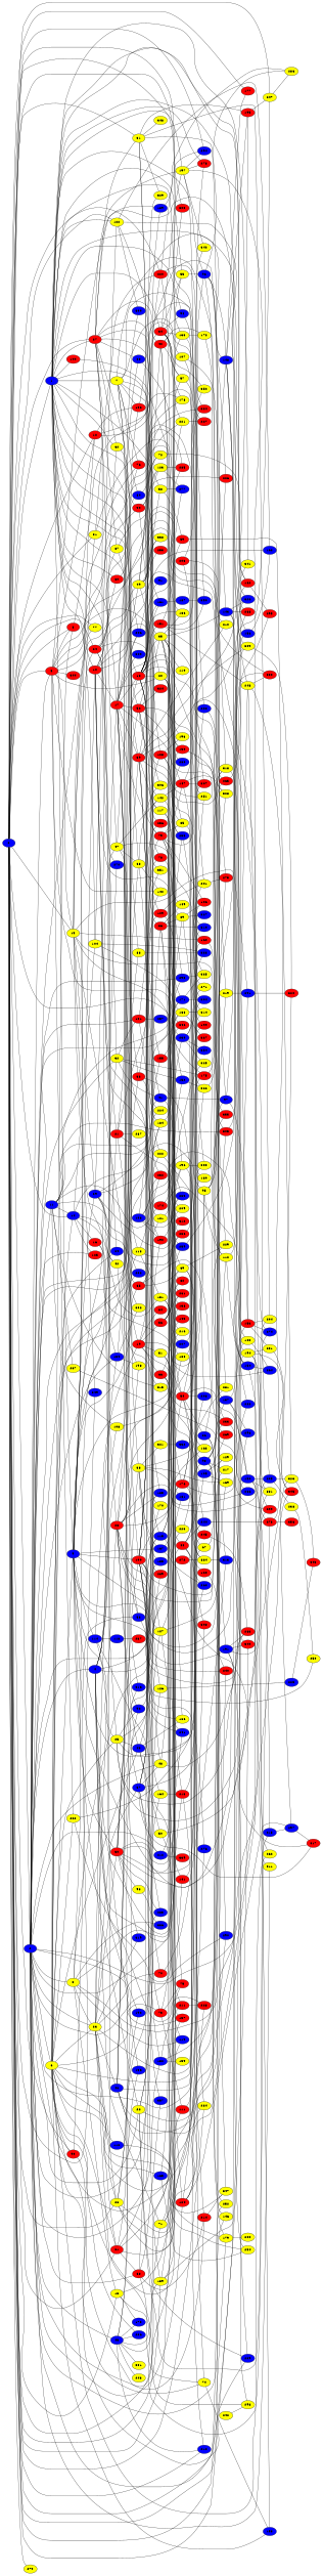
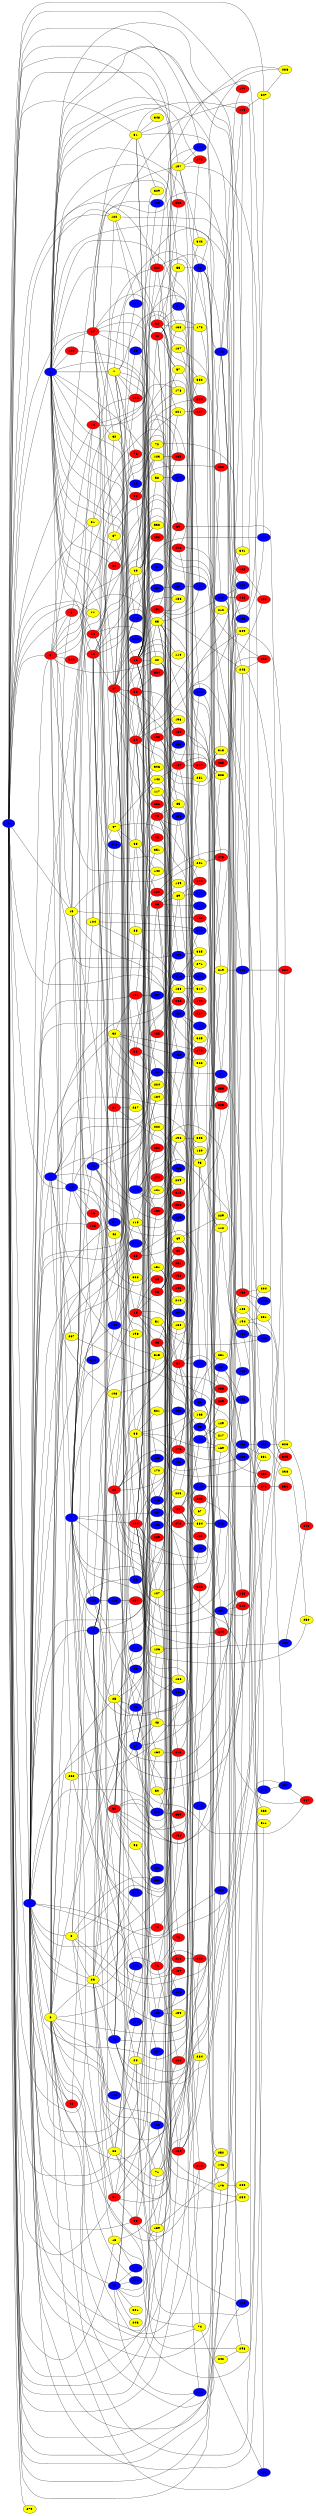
  graph {
    rankdir=LR
    node [fillcolor=yellow style=filled]
    0 [fillcolor=blue]
    1 [fillcolor=blue]
    2 [fillcolor=blue]
    5 [fillcolor=red]
    8 [fillcolor=red]
    12 [fillcolor=red]
    13
    14 [fillcolor=blue]
    15
    24 [fillcolor=red]
    26
    27 [fillcolor=red]
    31
    53 [fillcolor=blue]
    55
    61 [fillcolor=red]
    69
    71
    77
    81
    90 [fillcolor=red]
    122
    133
    139
    146
    150 [fillcolor=blue]
    177 [fillcolor=red]
    179
    213 [fillcolor=red]
    218 [fillcolor=blue]
    220 [fillcolor=red]
    234
    240 [fillcolor=red]
    247
    279
    294 [fillcolor=blue]
    303 [fillcolor=red]
    7
    9 [fillcolor=blue]
    10 [fillcolor=red]
    17 [fillcolor=red]
    21 [fillcolor=red]
    34 [fillcolor=red]
    38
    39 [fillcolor=red]
    52 [fillcolor=red]
    58
    60 [fillcolor=red]
    62
    63
    65 [fillcolor=red]
    94 [fillcolor=blue]
    96 [fillcolor=blue]
    104
    113
    144 [fillcolor=red]
    148 [fillcolor=blue]
    182 [fillcolor=red]
    197
    198
    221
    258 [fillcolor=blue]
    268 [fillcolor=red]
    278 [fillcolor=red]
    306
    326 [fillcolor=blue]
    341
    3
    4 [fillcolor=blue]
    6
    11 [fillcolor=blue]
    22
    23
    32
    33 [fillcolor=red]
    45 [fillcolor=blue]
    48
    54 [fillcolor=red]
    68 [fillcolor=red]
    75 [fillcolor=red]
    88
    99 [fillcolor=red]
    101 [fillcolor=red]
    124 [fillcolor=red]
    125 [fillcolor=red]
    132 [fillcolor=blue]
    134 [fillcolor=blue]
    155 [fillcolor=red]
    157 [fillcolor=red]
    164
    169
    171 [fillcolor=blue]
    180
    190 [fillcolor=red]
    202 [fillcolor=blue]
    212 [fillcolor=blue]
    216
    252
    293 [fillcolor=blue]
    311
    340 [fillcolor=red]
    345 [fillcolor=red]
    20
    76 [fillcolor=red]
    78 [fillcolor=red]
    123
    140
    156 [fillcolor=blue]
    201
    236 [fillcolor=red]
    282
    344 [fillcolor=red]
    226 [fillcolor=red]
    102 [fillcolor=red]
    107
    350 [fillcolor=blue]
    173 [fillcolor=blue]
    273 [fillcolor=red]
    16 [fillcolor=red]
    41 [fillcolor=blue]
    131
    25
    160 [fillcolor=red]
    29 [fillcolor=blue]
    100 [fillcolor=red]
    87
    249 [fillcolor=blue]
    291 [fillcolor=blue]
-   347
    72
    28 [fillcolor=red]
    115 [fillcolor=blue]
    178
    119 [fillcolor=blue]
    192 [fillcolor=blue]
    228 [fillcolor=red]
    310 [fillcolor=blue]
    270 [fillcolor=blue]
    47
    35
    83 [fillcolor=blue]
    246 [fillcolor=blue]
    40 [fillcolor=red]
    189 [fillcolor=blue]
    128 [fillcolor=red]
    142
    185 [fillcolor=blue]
    329
    204
    121
    195 [fillcolor=red]
    229
    348
    73 [fillcolor=red]
    283 [fillcolor=blue]
    196
    289 [fillcolor=red]
    314
    105 [fillcolor=blue]
    308 [fillcolor=red]
    111 [fillcolor=red]
    141 [fillcolor=red]
    188
    147 [fillcolor=red]
    214 [fillcolor=red]
    161 [fillcolor=blue]
    162 [fillcolor=blue]
    153 [fillcolor=red]
    300 [fillcolor=blue]
    172
    181 [fillcolor=blue]
    248
    158 [fillcolor=blue]
    205 [fillcolor=blue]
    215 [fillcolor=blue]
    331
    200
    260 [fillcolor=blue]
    235 [fillcolor=blue]
    334 [fillcolor=red]
    286
    18 [fillcolor=red]
    80 [fillcolor=blue]
    222
    233 [fillcolor=red]
    307 [fillcolor=red]
    335
    30 [fillcolor=red]
    57
    114 [fillcolor=blue]
    166
    167 [fillcolor=blue]
    194
    224
    241 [fillcolor=blue]
    244 [fillcolor=blue]
    176 [fillcolor=red]
    64 [fillcolor=blue]
    49
    89
    126
    127
    351
    19 [fillcolor=red]
    79 [fillcolor=red]
    251
    275 [fillcolor=red]
    349 [fillcolor=blue]
    109 [fillcolor=red]
    287
    302
    130 [fillcolor=red]
    280 [fillcolor=blue]
    352
    315
    135 [fillcolor=blue]
    266 [fillcolor=blue]
    281
    321
    170
    117
    210
    255 [fillcolor=blue]
    309
    85
    151 [fillcolor=red]
    313 [fillcolor=blue]
    324 [fillcolor=red]
    277 [fillcolor=blue]
    59 [fillcolor=red]
    232 [fillcolor=red]
    269 [fillcolor=red]
    290 [fillcolor=blue]
    305 [fillcolor=red]
    143 [fillcolor=blue]
    175 [fillcolor=red]
    333 [fillcolor=blue]
    154 [fillcolor=blue]
    168
    183
    295 [fillcolor=red]
    342
    227 [fillcolor=red]
    328
    138 [fillcolor=red]
    336 [fillcolor=blue]
    108
    261 [fillcolor=red]
    43 [fillcolor=blue]
    44 [fillcolor=red]
    74
    165 [fillcolor=blue]
    206 [fillcolor=blue]
    239 [fillcolor=blue]
    262
    42
    267
    37 [fillcolor=blue]
    46 [fillcolor=blue]
    70 [fillcolor=red]
    116 [fillcolor=blue]
    254
    298
    319 [fillcolor=blue]
    152 [fillcolor=blue]
    92 [fillcolor=blue]
    136 [fillcolor=blue]
    243
    301
    263 [fillcolor=red]
    95
    163
    67
    86 [fillcolor=blue]
    106 [fillcolor=red]
    208 [fillcolor=blue]
    357 [fillcolor=blue]
    256 [fillcolor=red]
    184
    257 [fillcolor=blue]
    297 [fillcolor=blue]
    299 [fillcolor=red]
    211 [fillcolor=red]
    159
    304 [fillcolor=blue]
    259 [fillcolor=blue]
    339 [fillcolor=red]
    51
    56 [fillcolor=red]
    66 [fillcolor=red]
    84 [fillcolor=red]
    98 [fillcolor=blue]
    174 [fillcolor=red]
    264 [fillcolor=blue]
    145 [fillcolor=red]
    187 [fillcolor=blue]
    n297 [label=884]
    193
    285 [fillcolor=red]
    353
    36 [fillcolor=red]
    91 [fillcolor=blue]
    137 [fillcolor=blue]
    209
    338
    346 [fillcolor=red]
    207 [fillcolor=blue]
    245 [fillcolor=red]
    288 [fillcolor=blue]
    296 [fillcolor=blue]
    50
    120 [fillcolor=red]
    325
    82 [fillcolor=red]
    93
    186
    149
    250
    276 [fillcolor=blue]
    118 [fillcolor=blue]
    231
    323
    238
    265 [fillcolor=red]
    274 [fillcolor=blue]
    199 [fillcolor=red]
    327 [fillcolor=blue]
    225 [fillcolor=blue]
    129
    223
    97 [fillcolor=blue]
    110
    112
    219
    316 [fillcolor=blue]
    322
    318
    320 [fillcolor=red]
    356 [fillcolor=red]
    355 [fillcolor=red]
    312 [fillcolor=red]
    253 [fillcolor=red]
    230 [fillcolor=blue]
    191 [fillcolor=blue]
    217
    317 [fillcolor=red]
    271
    332 [fillcolor=blue]
    330 [fillcolor=red]
    343 [fillcolor=red]
    354 [fillcolor=blue]
    103 [fillcolor=blue]
    337 [fillcolor=red]
    237 [fillcolor=red]
    203 [fillcolor=red]
    242
    272 [fillcolor=red]
    0 -- 1
    0 -- 2
    0 -- 5
    0 -- 8
    0 -- 12
    0 -- 13
    0 -- 14
    0 -- 15
    0 -- 24
    0 -- 26
    0 -- 27
    0 -- 31
    0 -- 53
    0 -- 55
    0 -- 61
    0 -- 69
    0 -- 71
    0 -- 77
    0 -- 81
    0 -- 90
    0 -- 122
    0 -- 133
    0 -- 139
    0 -- 146
    0 -- 150
    0 -- 177
    0 -- 179
    0 -- 213
    0 -- 218
    0 -- 220
    0 -- 234
    0 -- 240
    0 -- 247
    0 -- 279
    0 -- 294
    0 -- 303
    1 -- 27
    1 -- 122
    1 -- 7
    1 -- 9
    1 -- 10
    1 -- 17
    1 -- 21
    1 -- 34
    1 -- 38
    1 -- 39
    1 -- 52
    1 -- 58
    1 -- 60
    1 -- 62
    1 -- 63
    1 -- 65
    1 -- 94
    1 -- 96
    1 -- 104
    1 -- 113
    1 -- 144
    1 -- 148
    1 -- 182
    1 -- 197
    1 -- 198
    1 -- 221
    1 -- 258
    1 -- 268
    1 -- 278
    1 -- 306
    1 -- 326
    1 -- 341
    2 -- 5
    2 -- 3
    2 -- 4
    2 -- 6
    2 -- 11
    2 -- 22
    2 -- 23
    2 -- 32
    2 -- 33
    2 -- 45
    2 -- 48
    2 -- 54
    2 -- 68
    2 -- 75
    2 -- 88
    2 -- 99
    2 -- 101
    2 -- 124
    2 -- 125
    2 -- 132
    2 -- 134
    2 -- 155
    2 -- 157
    2 -- 164
    2 -- 169
    2 -- 171
    2 -- 180
    2 -- 190
    2 -- 202
    2 -- 212
    2 -- 216
    2 -- 252
    2 -- 293
    2 -- 311
    2 -- 340
    2 -- 345
    5 -- 8
    5 -- 12
    5 -- 15
    5 -- 20
    5 -- 76
    5 -- 78
    5 -- 123
    5 -- 140
    5 -- 156
    5 -- 201
    5 -- 236
    5 -- 282
    5 -- 344
    8 -- 226
    12 -- 102
    12 -- 107
    12 -- 350
    13 -- 157
    13 -- 173
    13 -- 273
    14 -- 104
    14 -- 125
    14 -- 134
    14 -- 16
    14 -- 41
    14 -- 131
    15 -- 24
    15 -- 77
    15 -- 213
    15 -- 25
    15 -- 160
    15 -- 29
    15 -- 100
    15 -- 87
    15 -- 249
    15 -- 291
-   15 -- 347
    24 -- 60
    24 -- 32
    24 -- 72
    24 -- 28
    24 -- 115
    24 -- 178
    26 -- 38
    26 -- 119
    26 -- 192
    26 -- 228
    26 -- 310
    27 -- 31
    27 -- 62
    27 -- 197
    27 -- 87
    27 -- 270
    27 -- 47
    27 -- 35
    27 -- 83
    27 -- 246
    27 -- 40
    27 -- 189
    27 -- 128
    27 -- 142
    31 -- 185
    31 -- 329
    31 -- 204
    31 -- 121
    31 -- 195
    31 -- 229
    31 -- 348
    53 -- 73
    55 -- 96
    61 -- 68
    61 -- 283
    61 -- 196
    61 -- 289
    61 -- 314
    69 -- 229
    69 -- 105
    69 -- 308
    71 -- 111
    71 -- 141
    71 -- 188
    81 -- 220
    81 -- 147
    90 -- 249
    90 -- 214
    122 -- 161
    122 -- 162
    122 -- 153
    122 -- 300
    133 -- 160
    133 -- 172
    139 -- 308
    139 -- 181
    139 -- 248
    150 -- 158
    150 -- 205
    150 -- 215
    150 -- 331
    179 -- 200
    213 -- 218
    213 -- 260
    220 -- 294
    220 -- 235
    220 -- 334
    247 -- 286
    7 -- 88
    7 -- 20
    7 -- 76
    7 -- 102
    7 -- 18
    7 -- 80
    7 -- 222
    7 -- 233
    7 -- 307
    7 -- 335
    9 -- 12
    9 -- 81
    9 -- 10
    9 -- 22
    9 -- 32
    9 -- 102
    9 -- 25
    9 -- 29
    9 -- 100
    9 -- 47
    9 -- 205
    9 -- 30
    9 -- 57
    9 -- 114
    9 -- 166
    9 -- 167
    9 -- 194
    9 -- 224
    9 -- 241
    9 -- 244
    10 -- 17
    10 -- 54
    10 -- 123
    10 -- 176
    10 -- 64
    10 -- 49
    10 -- 89
    10 -- 126
    10 -- 127
    10 -- 351
    17 -- 53
    17 -- 39
    17 -- 52
    17 -- 33
    17 -- 48
    17 -- 76
    17 -- 83
    17 -- 246
    17 -- 18
    17 -- 49
    17 -- 19
    17 -- 79
    17 -- 251
    17 -- 275
    17 -- 349
    21 -- 75
    21 -- 80
    21 -- 109
    21 -- 287
    21 -- 302
    34 -- 55
    34 -- 133
    34 -- 94
    34 -- 197
    34 -- 178
    34 -- 57
    34 -- 130
    34 -- 280
    34 -- 352
    38 -- 139
    38 -- 169
    38 -- 167
+   38 -- 315
    38 -- 135
    38 -- 266
    38 -- 281
    38 -- 321
    39 -- 164
    39 -- 123
    39 -- 41
    39 -- 205
    39 -- 170
    39 -- 117
    39 -- 210
    39 -- 255
    39 -- 309
    52 -- 58
    52 -- 289
    52 -- 109
    52 -- 130
    52 -- 85
    52 -- 151
    52 -- 313
    52 -- 324
    58 -- 277
    58 -- 59
    60 -- 85
    62 -- 99
    63 -- 306
    63 -- 190
    63 -- 140
    65 -- 69
    65 -- 232
    65 -- 269
    94 -- 310
    96 -- 148
    96 -- 286
    96 -- 290
    96 -- 305
    96 -- 143
    104 -- 122
    104 -- 175
    104 -- 333
    113 -- 131
    113 -- 154
    113 -- 168
    144 -- 168
    148 -- 177
    148 -- 195
    148 -- 248
    148 -- 194
    148 -- 183
    182 -- 295
    197 -- 294
    197 -- 278
    197 -- 214
    197 -- 331
    197 -- 342
    221 -- 227
    258 -- 328
    3 -- 13
    3 -- 21
    3 -- 268
    3 -- 23
    3 -- 119
    3 -- 170
    3 -- 138
    3 -- 336
    4 -- 71
    4 -- 17
    4 -- 192
    4 -- 228
    4 -- 270
    4 -- 185
    4 -- 161
    4 -- 176
    4 -- 19
    4 -- 108
    4 -- 261
    6 -- 8
    6 -- 14
    6 -- 26
    6 -- 61
    6 -- 90
    6 -- 9
    6 -- 63
    6 -- 23
    6 -- 282
    6 -- 25
    6 -- 160
    6 -- 73
    6 -- 158
    6 -- 18
    6 -- 64
    6 -- 290
    6 -- 43
    6 -- 44
    6 -- 74
    6 -- 165
    6 -- 206
    6 -- 239
    6 -- 262
    11 -- 14
    11 -- 171
    11 -- 35
    11 -- 89
    11 -- 315
    11 -- 277
    11 -- 305
    11 -- 108
    11 -- 42
    11 -- 267
    22 -- 148
    22 -- 215
    22 -- 126
    22 -- 127
    22 -- 239
    23 -- 61
    23 -- 52
    23 -- 96
    23 -- 28
    23 -- 30
    23 -- 37
    23 -- 46
    23 -- 70
    23 -- 116
    23 -- 254
    23 -- 298
    23 -- 319
    32 -- 101
    32 -- 41
    32 -- 175
    32 -- 152
    33 -- 78
    33 -- 244
    33 -- 232
    45 -- 139
    45 -- 218
    45 -- 173
    45 -- 255
    45 -- 206
    45 -- 92
    45 -- 136
    45 -- 243
    45 -- 301
    48 -- 236
    48 -- 263
    54 -- 150
    54 -- 95
    54 -- 163
    54 -- 67
    54 -- 86
    54 -- 106
    54 -- 208
    68 -- 121
    68 -- 214
    68 -- 74
    68 -- 357
    88 -- 333
    99 -- 178
    99 -- 251
    99 -- 117
    101 -- 256
    101 -- 184
    101 -- 257
    124 -- 234
    124 -- 208
    124 -- 297
    124 -- 299
    132 -- 305
    132 -- 211
    132 -- 159
    134 -- 198
    134 -- 300
    134 -- 302
    155 -- 168
    164 -- 213
    171 -- 335
    171 -- 304
    190 -- 196
    212 -- 259
    212 -- 339
    293 -- 335
    20 -- 157
    20 -- 44
    20 -- 193
    78 -- 171
    123 -- 277
    123 -- 285
    156 -- 162
    201 -- 275
    236 -- 251
    282 -- 290
    282 -- 353
    102 -- 309
    107 -- 322
    107 -- 318
    273 -- 320
    273 -- 356
    16 -- 26
    16 -- 95
    41 -- 145
    41 -- 97
    131 -- 188
    131 -- 207
    25 -- 43
    25 -- 92
    25 -- 207
    25 -- 245
    25 -- 288
    25 -- 296
    160 -- 281
    29 -- 62
    29 -- 235
    29 -- 315
    29 -- 42
    29 -- 95
    29 -- 36
    29 -- 325
    100 -- 133
    100 -- 132
    100 -- 140
    100 -- 128
    100 -- 142
    100 -- 127
    100 -- 275
    100 -- 183
    100 -- 328
    100 -- 357
    100 -- 184
    100 -- 250
    100 -- 276
    87 -- 92
    87 -- 285
    291 -- 320
    72 -- 182
    28 -- 53
    28 -- 240
    28 -- 39
    28 -- 246
    28 -- 185
    28 -- 204
    28 -- 235
    28 -- 43
    28 -- 37
    28 -- 163
    28 -- 199
    28 -- 191
    28 -- 217
    115 -- 209
    115 -- 312
    115 -- 317
    47 -- 63
    47 -- 202
    47 -- 142
    47 -- 186
    47 -- 149
-   35 -- 196
    35 -- 181
    35 -- 143
    35 -- 138
    35 -- 186
    35 -- 97
    35 -- 110
    35 -- 112
    35 -- 219
    83 -- 186
    246 -- 253
    40 -- 303
    40 -- 172
    40 -- 57
    40 -- 255
    40 -- 82
    189 -- 286
    128 -- 193
    128 -- 318
    128 -- 271
    142 -- 293
    142 -- 147
    121 -- 152
    195 -- 247
    73 -- 75
    73 -- 111
    73 -- 280
    196 -- 353
    196 -- 245
    105 -- 169
    105 -- 269
    105 -- 129
    111 -- 276
    141 -- 175
    188 -- 334
    147 -- 180
    147 -- 195
    147 -- 307
    147 -- 328
-   214 -- 347
    161 -- 187
    153 -- 204
    153 -- 231
    153 -- 274
    172 -- 210
    248 -- 311
    248 -- 297
    248 -- 330
    205 -- 323
    205 -- 238
    215 -- 297
    18 -- 34
    18 -- 155
    18 -- 20
    18 -- 72
    18 -- 35
    18 -- 40
    18 -- 189
    18 -- 329
    18 -- 161
    18 -- 162
    18 -- 224
    18 -- 79
    18 -- 59
    18 -- 36
    18 -- 91
    18 -- 137
    18 -- 209
    18 -- 338
    18 -- 346
    80 -- 334
    222 -- 234
    233 -- 266
    30 -- 198
    30 -- 100
    30 -- 115
    30 -- 283
    30 -- 153
    30 -- 307
    30 -- 241
    30 -- 79
    30 -- 319
    30 -- 82
    30 -- 93
    57 -- 227
    114 -- 134
    114 -- 136
    114 -- 211
    114 -- 118
    167 -- 260
    167 -- 176
    194 -- 345
    194 -- 262
    194 -- 299
    194 -- 231
    244 -- 273
    176 -- 278
    176 -- 201
    176 -- 291
    176 -- n297
    49 -- 220
    49 -- 221
    49 -- 226
    49 -- 256
    49 -- 338
    49 -- 265
    49 -- 274
    89 -- 106
    89 -- 199
    89 -- 327
    126 -- 225
    127 -- 141
    127 -- 129
    127 -- 223
    19 -- 51
    19 -- 56
    19 -- 66
    19 -- 84
    19 -- 98
    19 -- 174
    19 -- 264
    79 -- 247
    79 -- 147
    79 -- 85
    79 -- 261
    79 -- 106
    79 -- 353
    79 -- 312
    109 -- 201
    109 -- 230
    130 -- 355
    321 -- 332
    117 -- 216
    117 -- 259
    255 -- 314
    309 -- 320
    85 -- 208
    151 -- 221
    151 -- 350
    151 -- 248
    151 -- 342
    59 -- 323
    305 -- 309
    143 -- 268
    143 -- 326
    143 -- 298
    143 -- 288
    175 -- 318
    154 -- 273
    154 -- 264
    168 -- 314
    168 -- 337
    183 -- 264
    108 -- 145
    43 -- 115
    43 -- 166
    43 -- 70
    43 -- 50
    44 -- 105
    44 -- 260
    44 -- 244
    44 -- 74
    44 -- 98
    44 -- 120
    74 -- 158
    165 -- 254
    165 -- 285
    42 -- 316
    267 -- 299
    37 -- 55
    37 -- 48
    37 -- 212
    37 -- 283
    37 -- 130
    37 -- 135
    37 -- 67
    37 -- 317
    46 -- 179
    46 -- 65
    46 -- 113
    46 -- 331
    46 -- 112
    46 -- 316
    46 -- 322
    70 -- 313
-   116 -- 347
    152 -- 322
    92 -- 222
    95 -- 265
    95 -- 112
    95 -- 219
    95 -- 355
    67 -- 226
    86 -- 146
    86 -- 252
    86 -- 97
    184 -- 293
    297 -- 317
    211 -- 228
    259 -- 326
    51 -- 54
    51 -- 233
    56 -- 236
    56 -- 261
    56 -- 82
    56 -- 230
    66 -- 69
    66 -- 166
    66 -- 241
    66 -- n297
    98 -- 179
    98 -- 229
    98 -- 233
    98 -- 137
    98 -- 191
    98 -- 217
    174 -- 346
    187 -- 350
    n297 -- 313
    36 -- 119
    36 -- 310
    36 -- 89
    36 -- 152
    36 -- 149
    137 -- 150
    137 -- 295
    137 -- 296
    207 -- 271
    245 -- 263
    50 -- 124
    50 -- 323
    120 -- 240
    93 -- 336
    118 -- 237
    231 -- 345
    323 -- 343
    238 -- 250
    265 -- 341
    225 -- 343
    223 -- 304
    97 -- 182
    97 -- 153
    112 -- 156
    112 -- 154
    219 -- 291
    322 -- 330
    318 -- 340
    230 -- 258
    230 -- 333
    230 -- 325
    230 -- 354
    191 -- 340
    191 -- 239
    191 -- 254
    191 -- 263
    191 -- 274
    103 -- 190
    103 -- 351
    103 -- 232
    103 -- 154
    103 -- 184
    203 -- 352
    203 -- 304
    203 -- 330
    242 -- 298
    272 -- n297
  }
